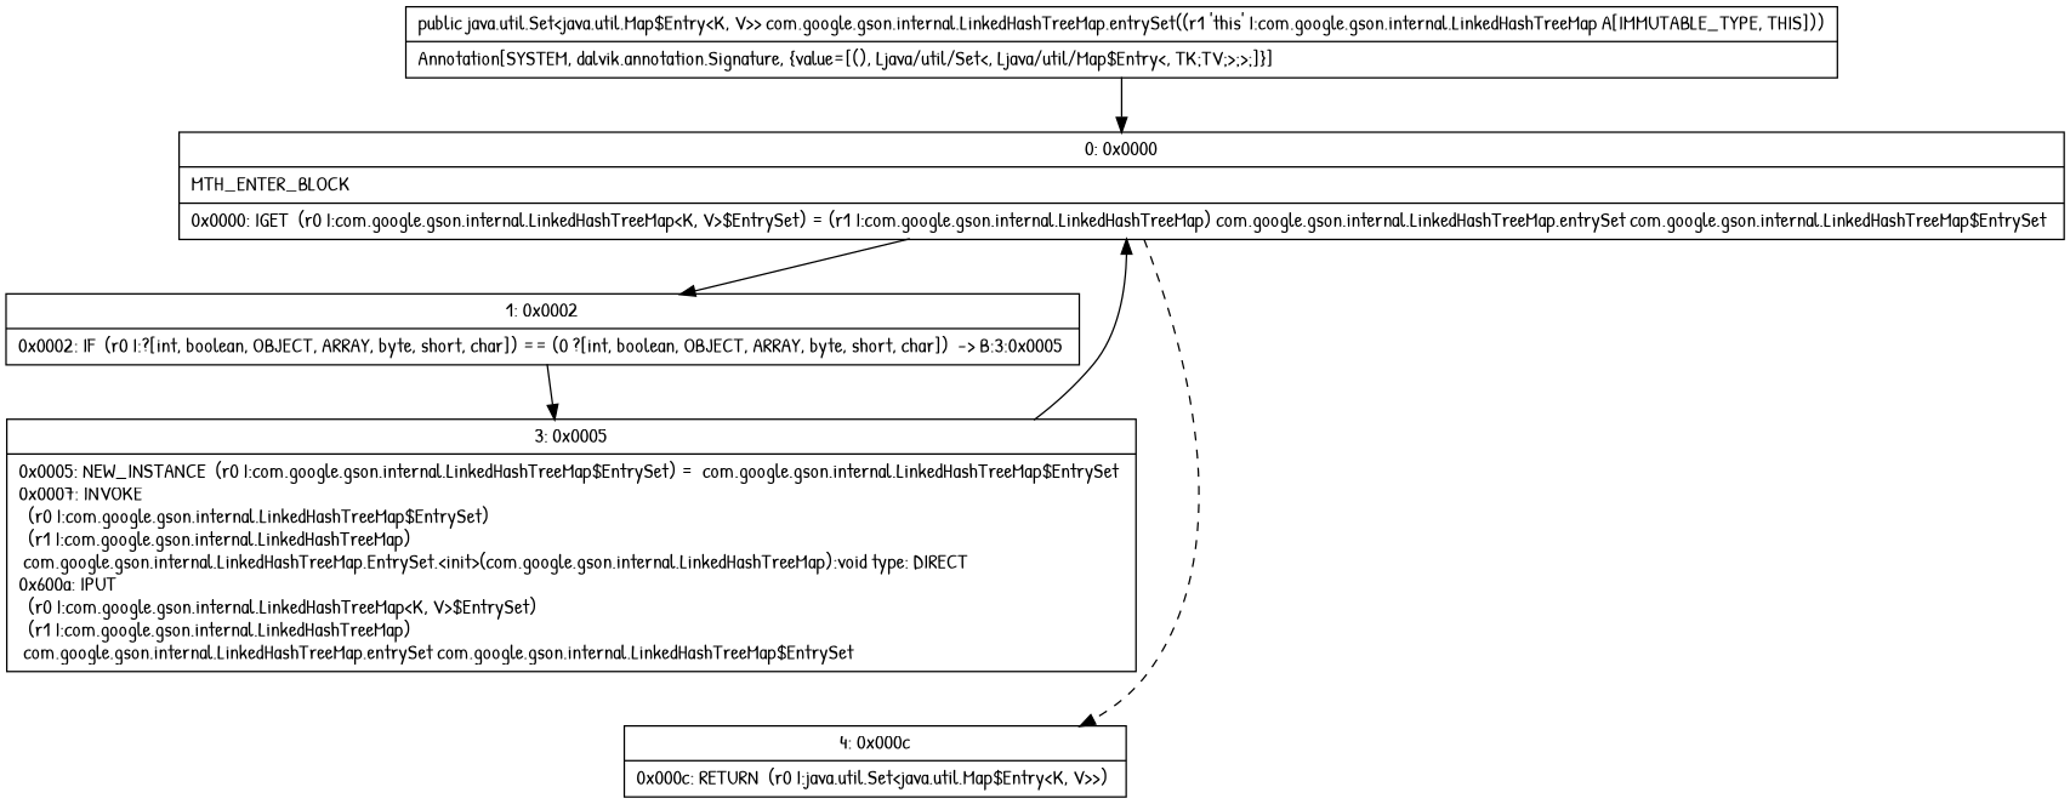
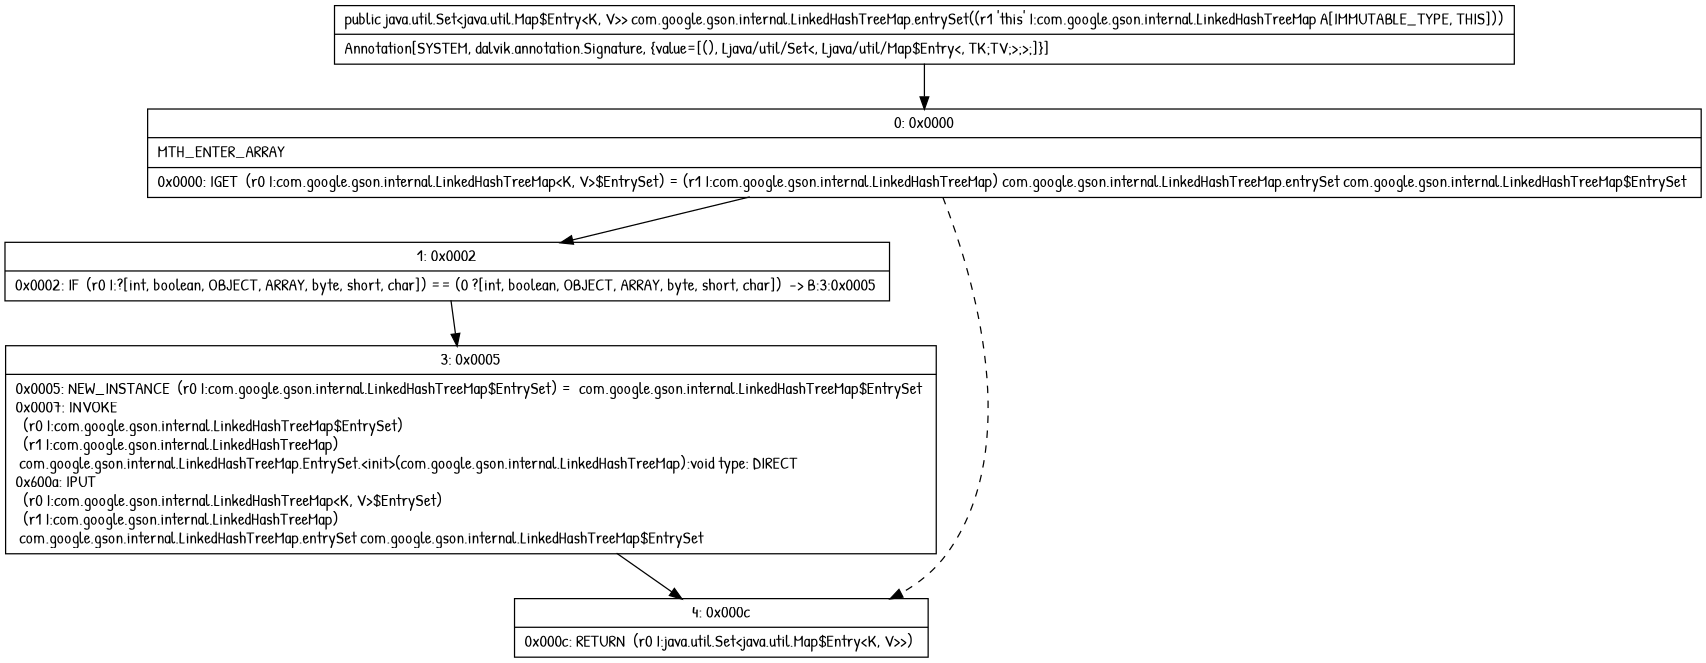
  digraph {
    fontname="Patrick Hand"
    node [fontname="Patrick Hand" shape=record]
    edge [fontname="Patrick Hand"]
-   n1 [label="{0\:\ 0x0000|MTH_ENTER_BLOCK\l|0x0000: IGET  (r0 I:com.google.gson.internal.LinkedHashTreeMap\<K, V\>$EntrySet) = (r1 I:com.google.gson.internal.LinkedHashTreeMap) com.google.gson.internal.LinkedHashTreeMap.entrySet com.google.gson.internal.LinkedHashTreeMap$EntrySet \l}"]
+   n1 [label="{0\:\ 0x0000|MTH_ENTER_ARRAY\l|0x0000: IGET  (r0 I:com.google.gson.internal.LinkedHashTreeMap\<K, V\>$EntrySet) = (r1 I:com.google.gson.internal.LinkedHashTreeMap) com.google.gson.internal.LinkedHashTreeMap.entrySet com.google.gson.internal.LinkedHashTreeMap$EntrySet \l}"]
    n2 [label="{1\:\ 0x0002|0x0002: IF  (r0 I:?[int, boolean, OBJECT, ARRAY, byte, short, char]) == (0 ?[int, boolean, OBJECT, ARRAY, byte, short, char])  \-\> B:3:0x0005 \l}"]
    n3 [label="{4\:\ 0x000c|0x000c: RETURN  (r0 I:java.util.Set\<java.util.Map$Entry\<K, V\>\>) \l}"]
    n4 [label="{3\:\ 0x0005|0x0005: NEW_INSTANCE  (r0 I:com.google.gson.internal.LinkedHashTreeMap$EntrySet) =  com.google.gson.internal.LinkedHashTreeMap$EntrySet \l0x0007: INVOKE  \l  (r0 I:com.google.gson.internal.LinkedHashTreeMap$EntrySet)\l  (r1 I:com.google.gson.internal.LinkedHashTreeMap)\l com.google.gson.internal.LinkedHashTreeMap.EntrySet.\<init\>(com.google.gson.internal.LinkedHashTreeMap):void type: DIRECT \l0x600a: IPUT  \l  (r0 I:com.google.gson.internal.LinkedHashTreeMap\<K, V\>$EntrySet)\l  (r1 I:com.google.gson.internal.LinkedHashTreeMap)\l com.google.gson.internal.LinkedHashTreeMap.entrySet com.google.gson.internal.LinkedHashTreeMap$EntrySet \l}"]
    n5 [label="{public java.util.Set\<java.util.Map$Entry\<K, V\>\> com.google.gson.internal.LinkedHashTreeMap.entrySet((r1 'this' I:com.google.gson.internal.LinkedHashTreeMap A[IMMUTABLE_TYPE, THIS]))  | Annotation[SYSTEM, dalvik.annotation.Signature, \{value=[(), Ljava\/util\/Set\<, Ljava\/util\/Map$Entry\<, TK;TV;\>;\>;]\}]\l}"]
    n1 -> n2
    n1 -> n3 [style=dashed]
    n2 -> n4
-   n4 -> n1
+   n4 -> n3
    n5 -> n1
  }
